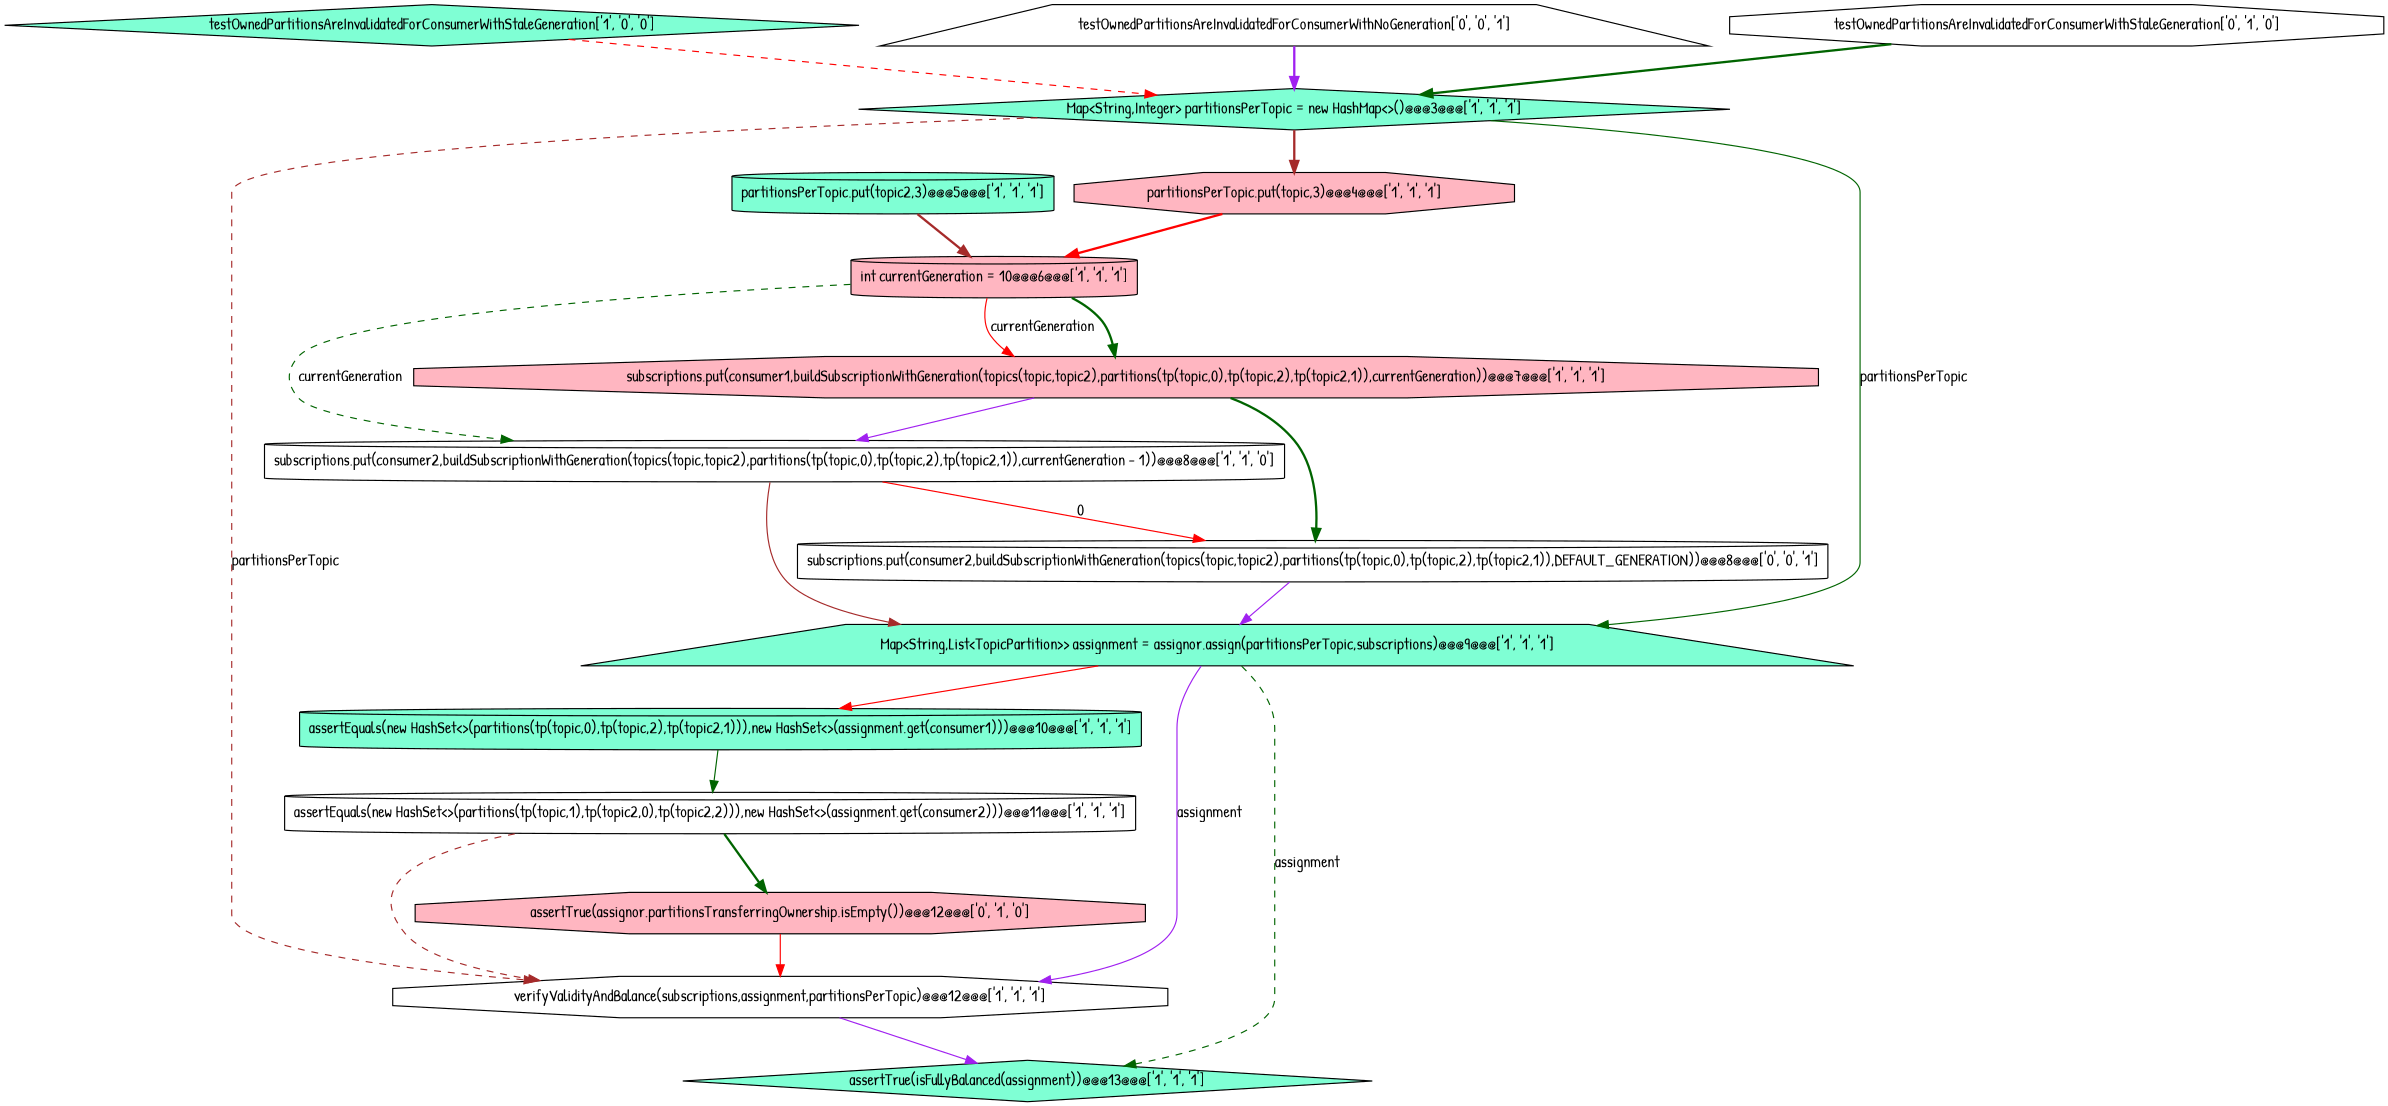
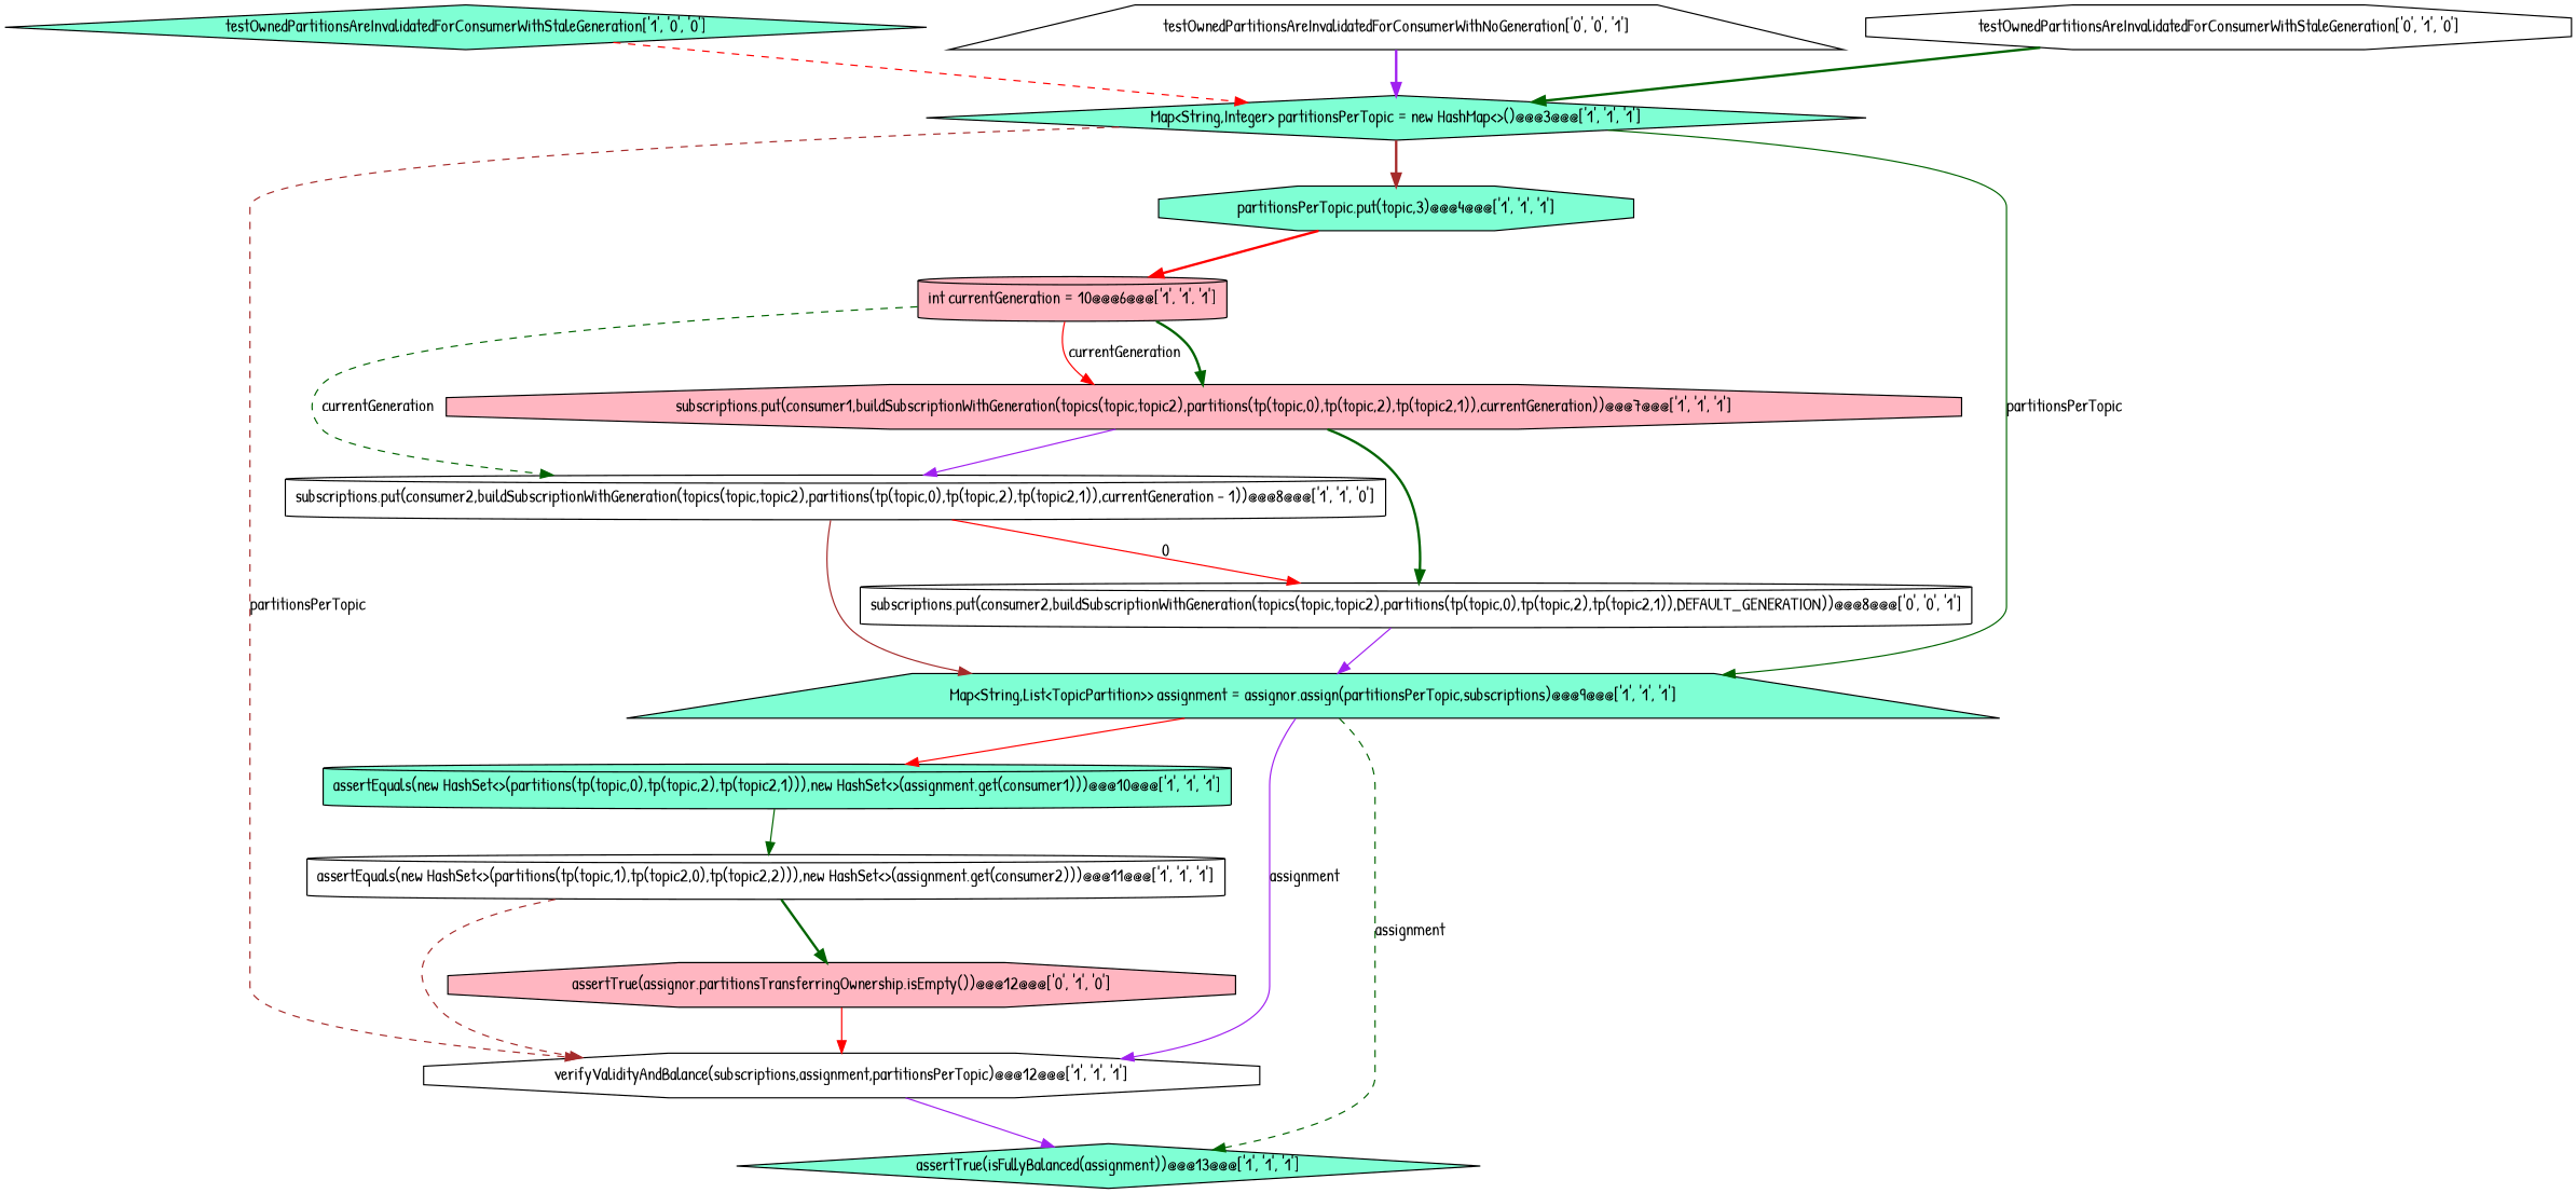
  digraph {
    fontname="Patrick Hand"
    node [fillcolor=aquamarine fontname="Patrick Hand" shape=cylinder style=filled]
    edge [color=darkgreen fontname="Patrick Hand" style=solid]
    n1 [label="testOwnedPartitionsAreInvalidatedForConsumerWithStaleGeneration['1', '0', '0']" shape=diamond]
    n2 [label="Map<String,Integer> partitionsPerTopic = new HashMap<>()@@@3@@@['1', '1', '1']" shape=diamond]
    n3 [label="Map<String,List<TopicPartition>> assignment = assignor.assign(partitionsPerTopic,subscriptions)@@@9@@@['1', '1', '1']" shape=trapezium]
-   n4 [fillcolor=lightpink label="partitionsPerTopic.put(topic,3)@@@4@@@['1', '1', '1']" shape=octagon]
+   n4 [label="partitionsPerTopic.put(topic,3)@@@4@@@['1', '1', '1']" shape=octagon]
    n5 [fillcolor=white label="verifyValidityAndBalance(subscriptions,assignment,partitionsPerTopic)@@@12@@@['1', '1', '1']" shape=octagon]
    n6 [fillcolor=white label="subscriptions.put(consumer2,buildSubscriptionWithGeneration(topics(topic,topic2),partitions(tp(topic,0),tp(topic,2),tp(topic2,1)),currentGeneration - 1))@@@8@@@['1', '1', '0']"]
    n7 [fillcolor=white label="subscriptions.put(consumer2,buildSubscriptionWithGeneration(topics(topic,topic2),partitions(tp(topic,0),tp(topic,2),tp(topic2,1)),DEFAULT_GENERATION))@@@8@@@['0', '0', '1']"]
    n8 [label="assertEquals(new HashSet<>(partitions(tp(topic,0),tp(topic,2),tp(topic2,1))),new HashSet<>(assignment.get(consumer1)))@@@10@@@['1', '1', '1']"]
    n9 [label="assertTrue(isFullyBalanced(assignment))@@@13@@@['1', '1', '1']" shape=diamond]
    n10 [fillcolor=lightpink label="int currentGeneration = 10@@@6@@@['1', '1', '1']"]
-   n11 [label="partitionsPerTopic.put(topic2,3)@@@5@@@['1', '1', '1']"]
    n12 [fillcolor=white label="assertEquals(new HashSet<>(partitions(tp(topic,1),tp(topic2,0),tp(topic2,2))),new HashSet<>(assignment.get(consumer2)))@@@11@@@['1', '1', '1']"]
    n13 [fillcolor=lightpink label="assertTrue(assignor.partitionsTransferringOwnership.isEmpty())@@@12@@@['0', '1', '0']" shape=octagon]
    n14 [fillcolor=lightpink label="subscriptions.put(consumer1,buildSubscriptionWithGeneration(topics(topic,topic2),partitions(tp(topic,0),tp(topic,2),tp(topic2,1)),currentGeneration))@@@7@@@['1', '1', '1']" shape=octagon]
    n15 [fillcolor=white label="testOwnedPartitionsAreInvalidatedForConsumerWithNoGeneration['0', '0', '1']" shape=trapezium]
    n16 [fillcolor=white label="testOwnedPartitionsAreInvalidatedForConsumerWithStaleGeneration['0', '1', '0']" shape=octagon]
    n1 -> n2 [color=red style=dashed]
    n2 -> n3 [label=partitionsPerTopic]
    n2 -> n4 [color=brown style=bold]
    n2 -> n5 [color=brown label=partitionsPerTopic style=dashed]
    n3 -> n5 [color=purple label=assignment]
    n3 -> n8 [color=red]
    n3 -> n9 [label=assignment style=dashed]
    n4 -> n10 [color=red style=bold]
    n5 -> n9 [color=purple]
    n6 -> n3 [color=brown]
    n6 -> n7 [color=red label=0]
    n7 -> n3 [color=purple]
    n8 -> n12
    n10 -> n6 [label=currentGeneration style=dashed]
    n10 -> n14 [style=bold]
    n10 -> n14 [color=red label=currentGeneration]
-   n11 -> n10 [color=brown style=bold]
    n12 -> n5 [color=brown style=dashed]
    n12 -> n13 [style=bold]
    n13 -> n5 [color=red]
    n14 -> n6 [color=purple]
    n14 -> n7 [style=bold]
    n15 -> n2 [color=purple style=bold]
    n16 -> n2 [style=bold]
  }
